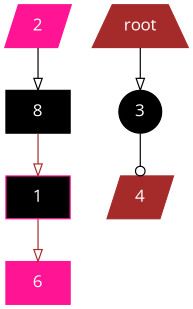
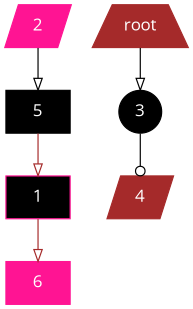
  digraph {
    fontname="Open Sans"
    node [color=deeppink fontcolor=white fontname="Open Sans" shape=box style=filled]
    edge [arrowhead=onormal color=black fontname="Open Sans"]
-   5 [color=black label=8]
+   5 [color=black]
    1 [fillcolor=black]
    6
    root [color=brown shape=trapezium]
    3 [color=black shape=circle]
    2 [shape=parallelogram]
    4 [color=brown shape=parallelogram]
    5 -> 1 [color=brown]
    1 -> 6 [color=brown]
    root -> 3
    3 -> 4 [arrowhead=odot]
    2 -> 5
  }
